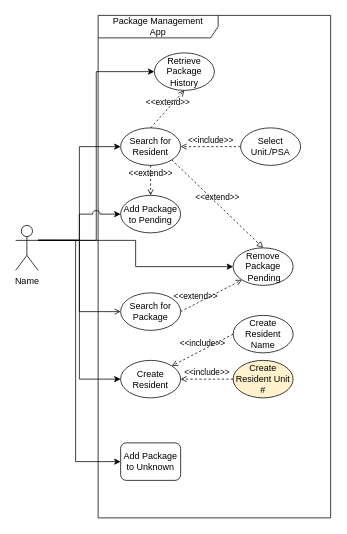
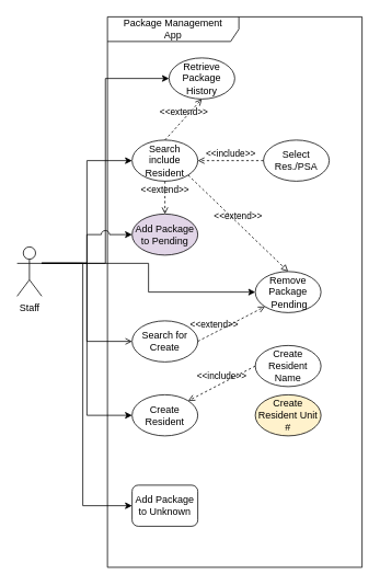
  <mxCell id="0" />
  <mxCell id="1" parent="0" />
  <mxCell id="2" value="Package Management&lt;br&gt;App" style="shape=umlFrame;whiteSpace=wrap;html=1;pointerEvents=0;recursiveResize=0;container=1;collapsible=0;width=160;" vertex="1" parent="1"><mxGeometry x="130" y="20" width="310" height="670" as="geometry" /></mxCell>
- <mxCell id="3" value="Search for Resident" style="ellipse;whiteSpace=wrap;html=1;" vertex="1" parent="2"><mxGeometry x="30" y="150" width="80" height="50" as="geometry" /></mxCell>
- <mxCell id="4" value="Select Unit./PSA" style="ellipse;whiteSpace=wrap;html=1;" vertex="1" parent="2"><mxGeometry x="190" y="150" width="80" height="50" as="geometry" /></mxCell>
+ <mxCell id="3" value="Search include Resident" style="ellipse;whiteSpace=wrap;html=1;" vertex="1" parent="2"><mxGeometry x="30" y="150" width="80" height="50" as="geometry" /></mxCell>
+ <mxCell id="4" value="Select Res./PSA" style="ellipse;whiteSpace=wrap;html=1;" vertex="1" parent="2"><mxGeometry x="190" y="150" width="80" height="50" as="geometry" /></mxCell>
  <mxCell id="5" value="&amp;lt;&amp;lt;include&amp;gt;&amp;gt;" style="html=1;verticalAlign=bottom;labelBackgroundColor=none;endArrow=open;endFill=0;dashed=1;rounded=0;entryX=1;entryY=0.5;entryDx=0;entryDy=0;exitX=0;exitY=0.5;exitDx=0;exitDy=0;" edge="1" parent="2" source="4" target="3"><mxGeometry width="160" relative="1" as="geometry"><mxPoint x="480" y="37.5" as="sourcePoint" /><mxPoint x="640" y="37.5" as="targetPoint" /></mxGeometry></mxCell>
  <mxCell id="6" value="Remove Package&lt;br&gt;&amp;nbsp;Pending" style="ellipse;whiteSpace=wrap;html=1;" vertex="1" parent="2"><mxGeometry x="180" y="310" width="80" height="50" as="geometry" /></mxCell>
- <mxCell id="7" value="Add Package&lt;br&gt;to Pending" style="ellipse;whiteSpace=wrap;html=1;" vertex="1" parent="2"><mxGeometry x="30" y="240" width="80" height="50" as="geometry" /></mxCell>
+ <mxCell id="7" value="Add Package&lt;br&gt;to Pending" style="ellipse;whiteSpace=wrap;html=1;fillColor=#e1d5e7;" vertex="1" parent="2"><mxGeometry x="30" y="240" width="80" height="50" as="geometry" /></mxCell>
  <mxCell id="8" value="&amp;lt;&amp;lt;extend&amp;gt;&amp;gt;" style="html=1;verticalAlign=bottom;labelBackgroundColor=none;endArrow=block;endFill=0;dashed=1;rounded=0;exitX=1;exitY=1;exitDx=0;exitDy=0;entryX=0.5;entryY=0;entryDx=0;entryDy=0;" edge="1" parent="2" source="3" target="6"><mxGeometry width="160" relative="1" as="geometry"><mxPoint x="270" y="57.5" as="sourcePoint" /><mxPoint x="430" y="57.5" as="targetPoint" /></mxGeometry></mxCell>
  <mxCell id="9" value="&amp;lt;&amp;lt;extend&amp;gt;&amp;gt;" style="html=1;verticalAlign=bottom;labelBackgroundColor=none;endArrow=open;endFill=0;dashed=1;rounded=0;exitX=0.5;exitY=1;exitDx=0;exitDy=0;entryX=0.5;entryY=0;entryDx=0;entryDy=0;" edge="1" parent="2" source="3" target="7"><mxGeometry width="160" relative="1" as="geometry"><mxPoint x="250" y="37.5" as="sourcePoint" /><mxPoint x="410" y="37.5" as="targetPoint" /></mxGeometry></mxCell>
- <mxCell id="10" value="Search for Package" style="ellipse;whiteSpace=wrap;html=1;" vertex="1" parent="2"><mxGeometry x="30" y="370" width="80" height="50" as="geometry" /></mxCell>
+ <mxCell id="10" value="Search for Create" style="ellipse;whiteSpace=wrap;html=1;" vertex="1" parent="2"><mxGeometry x="30" y="370" width="80" height="50" as="geometry" /></mxCell>
  <mxCell id="11" value="&amp;lt;&amp;lt;extend&amp;gt;&amp;gt;" style="html=1;verticalAlign=bottom;labelBackgroundColor=none;endArrow=open;endFill=0;dashed=1;rounded=0;exitX=1;exitY=0.5;exitDx=0;exitDy=0;entryX=0;entryY=1;entryDx=0;entryDy=0;" edge="1" parent="2" source="10" target="6"><mxGeometry x="-0.5" width="160" relative="1" as="geometry"><mxPoint x="190" y="380" as="sourcePoint" /><mxPoint x="350" y="380" as="targetPoint" /><mxPoint as="offset" /></mxGeometry></mxCell>
  <mxCell id="12" value="Retrieve Package History" style="ellipse;whiteSpace=wrap;html=1;" vertex="1" parent="2"><mxGeometry x="75" y="50" width="80" height="50" as="geometry" /></mxCell>
  <mxCell id="13" value="&amp;lt;&amp;lt;extend&amp;gt;&amp;gt;" style="html=1;verticalAlign=bottom;labelBackgroundColor=none;endArrow=open;endFill=0;dashed=1;rounded=0;exitX=0.5;exitY=0;exitDx=0;exitDy=0;entryX=0.5;entryY=1;entryDx=0;entryDy=0;" edge="1" parent="2" source="3" target="12"><mxGeometry width="160" relative="1" as="geometry"><mxPoint x="270" y="-30" as="sourcePoint" /><mxPoint x="430" y="-30" as="targetPoint" /></mxGeometry></mxCell>
  <mxCell id="14" value="Create Resident" style="ellipse;whiteSpace=wrap;html=1;" vertex="1" parent="2"><mxGeometry x="30" y="460" width="80" height="50" as="geometry" /></mxCell>
  <mxCell id="15" value="Create Resident Name" style="ellipse;whiteSpace=wrap;html=1;" vertex="1" parent="2"><mxGeometry x="180" y="400" width="80" height="50" as="geometry" /></mxCell>
  <mxCell id="16" value="Create Resident Unit #" style="ellipse;whiteSpace=wrap;html=1;fillColor=#fff2cc;" vertex="1" parent="2"><mxGeometry x="180" y="460" width="80" height="50" as="geometry" /></mxCell>
  <mxCell id="17" value="&amp;lt;&amp;lt;include&amp;gt;&amp;gt;" style="html=1;verticalAlign=bottom;labelBackgroundColor=none;endArrow=open;endFill=0;dashed=1;rounded=0;exitX=0;exitY=0.5;exitDx=0;exitDy=0;entryX=1;entryY=0;entryDx=0;entryDy=0;" edge="1" parent="2" source="15" target="14"><mxGeometry width="160" relative="1" as="geometry"><mxPoint x="500" y="-30" as="sourcePoint" /><mxPoint x="660" y="-30" as="targetPoint" /></mxGeometry></mxCell>
- <mxCell id="18" value="&amp;lt;&amp;lt;include&amp;gt;&amp;gt;" style="html=1;verticalAlign=bottom;labelBackgroundColor=none;endArrow=open;endFill=0;dashed=1;rounded=0;exitX=0;exitY=0.5;exitDx=0;exitDy=0;entryX=1;entryY=0.5;entryDx=0;entryDy=0;" edge="1" parent="2" source="16" target="14"><mxGeometry width="160" relative="1" as="geometry"><mxPoint x="190" y="435" as="sourcePoint" /><mxPoint x="109" y="477" as="targetPoint" /></mxGeometry></mxCell>
  <mxCell id="19" value="Add Package to Unknown" style="whiteSpace=wrap;html=1;rounded=1;" vertex="1" parent="2"><mxGeometry x="30" y="570" width="80" height="50" as="geometry" /></mxCell>
  <mxCell id="20" style="edgeStyle=orthogonalEdgeStyle;rounded=0;orthogonalLoop=1;jettySize=auto;html=1;exitX=1;exitY=0.333;exitDx=0;exitDy=0;exitPerimeter=0;entryX=0;entryY=0.5;entryDx=0;entryDy=0;" edge="1" parent="1" source="27" target="3"><mxGeometry relative="1" as="geometry" /></mxCell>
  <mxCell id="21" style="edgeStyle=orthogonalEdgeStyle;rounded=0;orthogonalLoop=1;jettySize=auto;html=1;exitX=1;exitY=0.333;exitDx=0;exitDy=0;exitPerimeter=0;entryX=0;entryY=0.5;entryDx=0;entryDy=0;" edge="1" parent="1" source="27" target="6"><mxGeometry relative="1" as="geometry" /></mxCell>
  <mxCell id="22" style="edgeStyle=orthogonalEdgeStyle;rounded=0;orthogonalLoop=1;jettySize=auto;html=1;exitX=1;exitY=0.333;exitDx=0;exitDy=0;exitPerimeter=0;entryX=0;entryY=0.5;entryDx=0;entryDy=0;" edge="1" parent="1" source="27" target="12"><mxGeometry relative="1" as="geometry" /></mxCell>
  <mxCell id="23" style="edgeStyle=orthogonalEdgeStyle;rounded=0;orthogonalLoop=1;jettySize=auto;html=1;exitX=1;exitY=0.333;exitDx=0;exitDy=0;exitPerimeter=0;entryX=0;entryY=0.5;entryDx=0;entryDy=0;endArrow=open;" edge="1" parent="1" source="27" target="10"><mxGeometry relative="1" as="geometry" /></mxCell>
  <mxCell id="24" style="edgeStyle=orthogonalEdgeStyle;rounded=0;orthogonalLoop=1;jettySize=auto;html=1;exitX=1;exitY=0.333;exitDx=0;exitDy=0;exitPerimeter=0;entryX=0;entryY=0.5;entryDx=0;entryDy=0;" edge="1" parent="1" source="27" target="14"><mxGeometry relative="1" as="geometry" /></mxCell>
  <mxCell id="25" style="edgeStyle=orthogonalEdgeStyle;rounded=0;orthogonalLoop=1;jettySize=auto;html=1;exitX=1;exitY=0.333;exitDx=0;exitDy=0;exitPerimeter=0;entryX=0;entryY=0.5;entryDx=0;entryDy=0;jumpStyle=arc;jumpSize=10;" edge="1" parent="1" source="27" target="7"><mxGeometry relative="1" as="geometry" /></mxCell>
  <mxCell id="26" style="edgeStyle=orthogonalEdgeStyle;rounded=0;orthogonalLoop=1;jettySize=auto;html=1;exitX=1;exitY=0.333;exitDx=0;exitDy=0;exitPerimeter=0;entryX=0;entryY=0.5;entryDx=0;entryDy=0;" edge="1" parent="1" source="27" target="19"><mxGeometry relative="1" as="geometry"><Array as="points"><mxPoint x="100" y="320" /><mxPoint x="100" y="615" /></Array></mxGeometry></mxCell>
- <mxCell id="27" value="Name" style="shape=umlActor;verticalLabelPosition=bottom;verticalAlign=top;html=1;outlineConnect=0;" vertex="1" parent="1"><mxGeometry x="20" y="300" width="30" height="60" as="geometry" /></mxCell>
+ <mxCell id="27" value="Staff" style="shape=umlActor;verticalLabelPosition=bottom;verticalAlign=top;html=1;outlineConnect=0;" vertex="1" parent="1"><mxGeometry x="20" y="300" width="30" height="60" as="geometry" /></mxCell>
